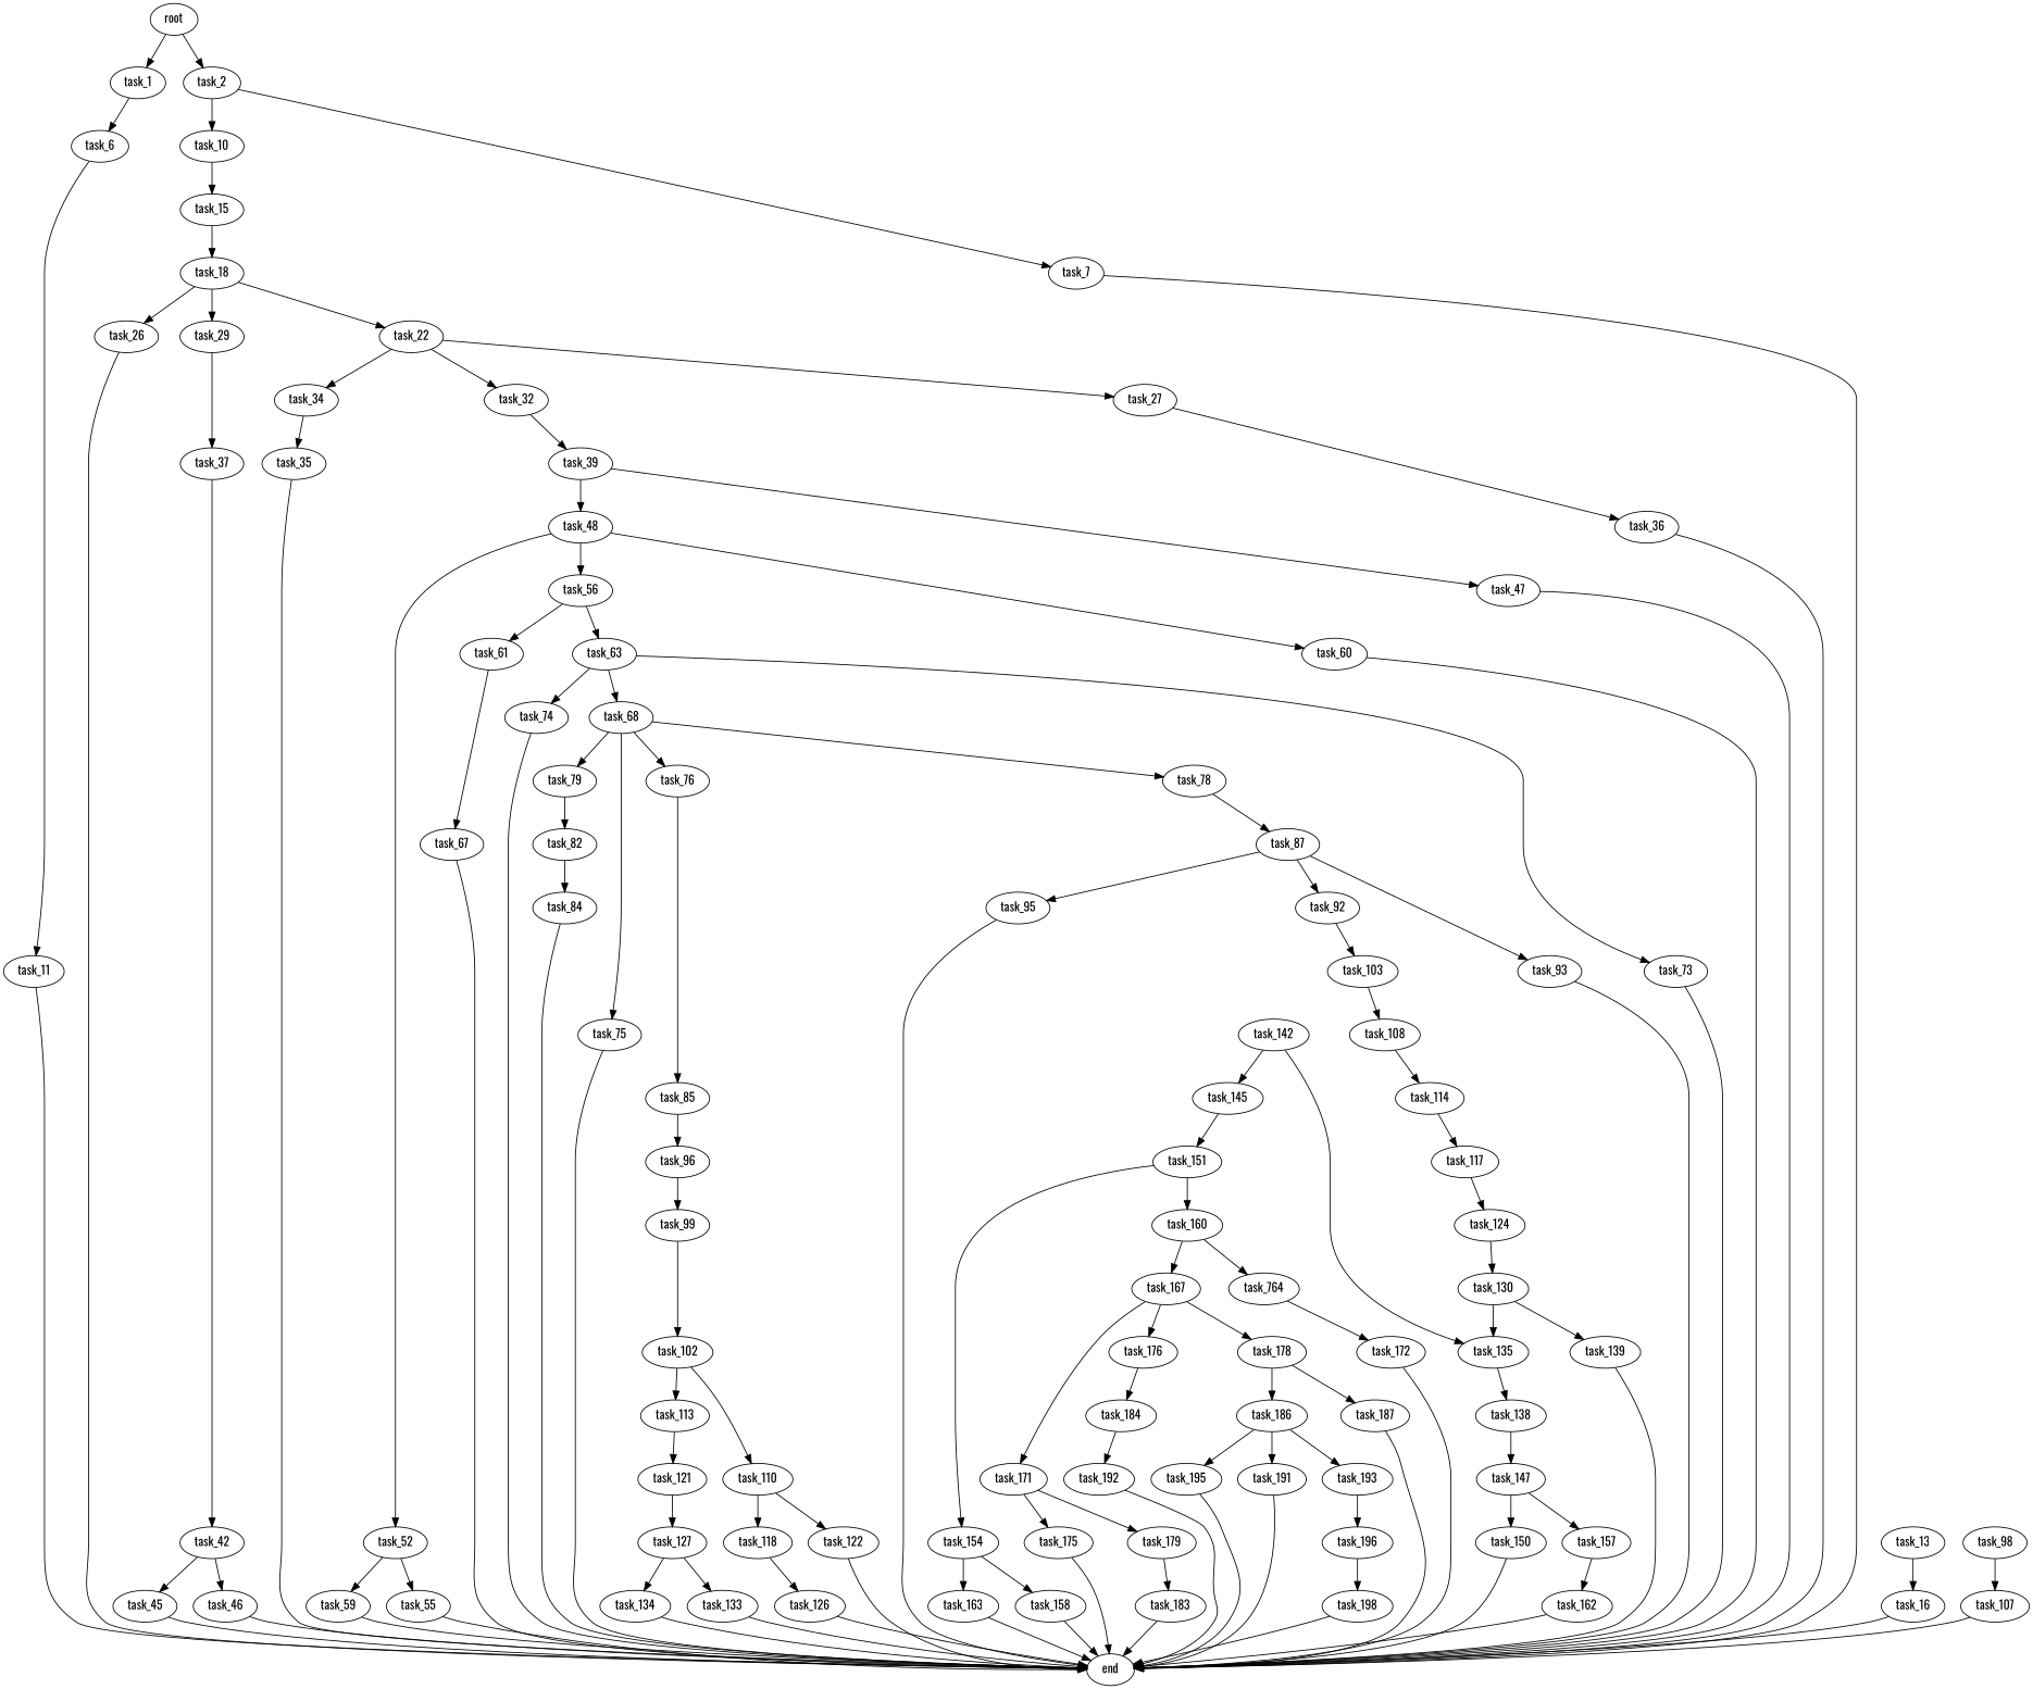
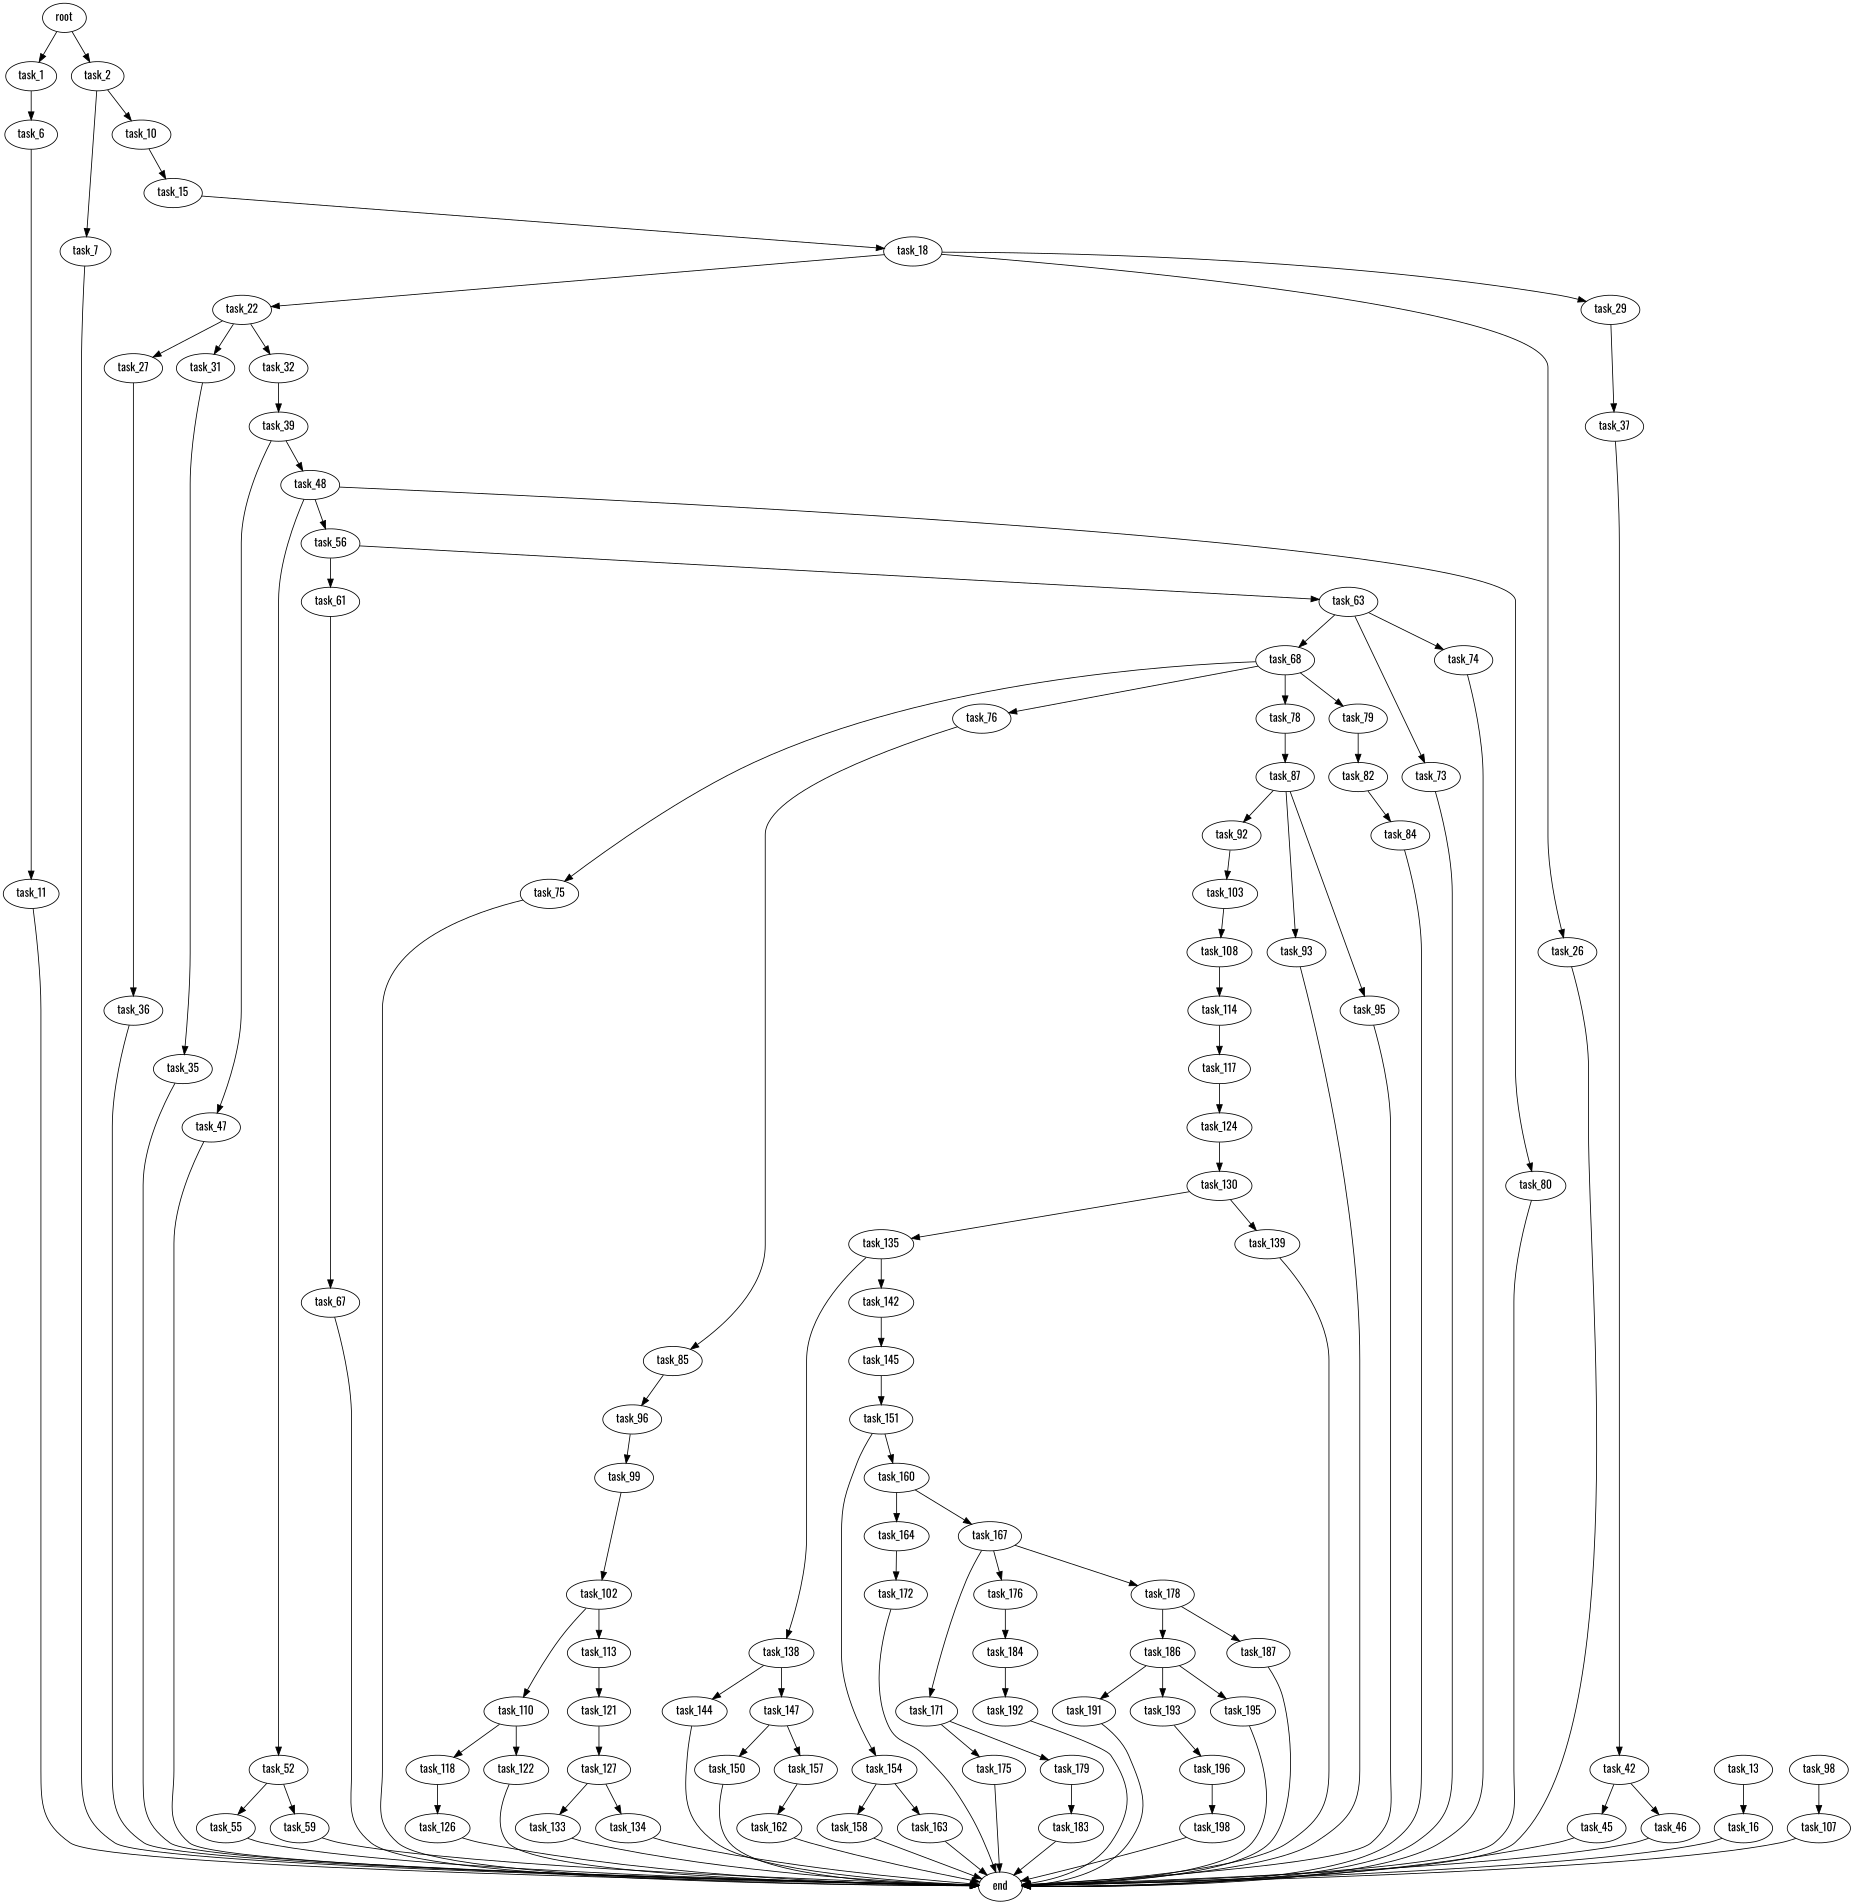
  digraph {
    fontname=Oswald
    node [fontname=Oswald]
    edge [fontname=Oswald]
    root
    task_1
    task_2
    task_6
    task_7
    task_10
    task_11
    end
    task_15
    task_13
    task_16
    task_18
    task_22
    task_26
    task_29
    task_27
-   task_31 [label=task_34]
+   task_31
    task_32
    task_37
    task_36
    task_35
    task_39
    task_42
    task_47
    task_48
    task_45
    task_46
    task_52
    task_56
-   task_60
+   task_60 [label=task_80]
    task_55
    task_59
    task_61
    task_63
    task_67
    task_68
    task_73
    task_74
    task_75
    task_76
    task_78
    task_79
    task_85
    task_87
    task_82
    task_96
    task_92
    task_93
    task_95
    task_84
    task_99
    task_103
    task_98
    task_107
    task_108
    task_102
    task_110
    task_113
    task_118
    task_122
    task_121
    task_114
    task_117
    task_126
    task_127
    task_124
    task_130
    task_133
    task_134
    task_135
    task_139
    task_138
    task_142
+   task_144
    task_147
    task_145
    task_150
    task_157
    task_151
    task_154
    task_160
    task_162
    task_158
    task_163
-   task_164 [label=task_764]
+   task_164
    task_167
    task_172
    task_171
    task_176
    task_178
    task_175
    task_179
    task_184
    task_186
    task_187
    task_183
    task_192
    task_191
    task_193
    task_195
    task_196
    task_198
    root -> task_1
    root -> task_2
    task_1 -> task_6
    task_2 -> task_7
    task_2 -> task_10
    task_6 -> task_11
    task_7 -> end
    task_10 -> task_15
    task_11 -> end
    task_15 -> task_18
    task_13 -> task_16
    task_16 -> end
    task_18 -> task_22
    task_18 -> task_26
    task_18 -> task_29
    task_22 -> task_27
    task_22 -> task_31
    task_22 -> task_32
    task_26 -> end
    task_29 -> task_37
    task_27 -> task_36
    task_31 -> task_35
    task_32 -> task_39
    task_37 -> task_42
    task_36 -> end
    task_35 -> end
    task_39 -> task_47
    task_39 -> task_48
    task_42 -> task_45
    task_42 -> task_46
    task_47 -> end
    task_48 -> task_52
    task_48 -> task_56
    task_48 -> task_60
    task_45 -> end
    task_46 -> end
    task_52 -> task_55
    task_52 -> task_59
    task_56 -> task_61
    task_56 -> task_63
    task_60 -> end
    task_55 -> end
    task_59 -> end
    task_61 -> task_67
    task_63 -> task_68
    task_63 -> task_73
    task_63 -> task_74
    task_67 -> end
    task_68 -> task_75
    task_68 -> task_76
    task_68 -> task_78
    task_68 -> task_79
    task_73 -> end
    task_74 -> end
    task_75 -> end
    task_76 -> task_85
    task_78 -> task_87
    task_79 -> task_82
    task_85 -> task_96
    task_87 -> task_92
    task_87 -> task_93
    task_87 -> task_95
    task_82 -> task_84
    task_96 -> task_99
    task_92 -> task_103
    task_93 -> end
    task_95 -> end
    task_84 -> end
    task_99 -> task_102
    task_103 -> task_108
    task_98 -> task_107
    task_107 -> end
    task_108 -> task_114
    task_102 -> task_110
    task_102 -> task_113
    task_110 -> task_118
    task_110 -> task_122
    task_113 -> task_121
    task_118 -> task_126
    task_122 -> end
    task_121 -> task_127
    task_114 -> task_117
    task_117 -> task_124
    task_126 -> end
    task_127 -> task_133
    task_127 -> task_134
    task_124 -> task_130
    task_130 -> task_135
    task_130 -> task_139
    task_133 -> end
    task_134 -> end
    task_135 -> task_138
-   task_142 -> task_135
+   task_135 -> task_142
    task_139 -> end
+   task_138 -> task_144
    task_138 -> task_147
    task_142 -> task_145
+   task_144 -> end
    task_147 -> task_150
    task_147 -> task_157
    task_145 -> task_151
    task_150 -> end
    task_157 -> task_162
    task_151 -> task_154
    task_151 -> task_160
    task_154 -> task_158
    task_154 -> task_163
    task_160 -> task_164
    task_160 -> task_167
    task_162 -> end
    task_158 -> end
    task_163 -> end
    task_164 -> task_172
    task_167 -> task_171
    task_167 -> task_176
    task_167 -> task_178
    task_172 -> end
    task_171 -> task_175
    task_171 -> task_179
    task_176 -> task_184
    task_178 -> task_186
    task_178 -> task_187
    task_175 -> end
    task_179 -> task_183
    task_184 -> task_192
    task_186 -> task_191
    task_186 -> task_193
    task_186 -> task_195
    task_187 -> end
    task_183 -> end
    task_192 -> end
    task_191 -> end
    task_193 -> task_196
    task_195 -> end
    task_196 -> task_198
    task_198 -> end
  }
